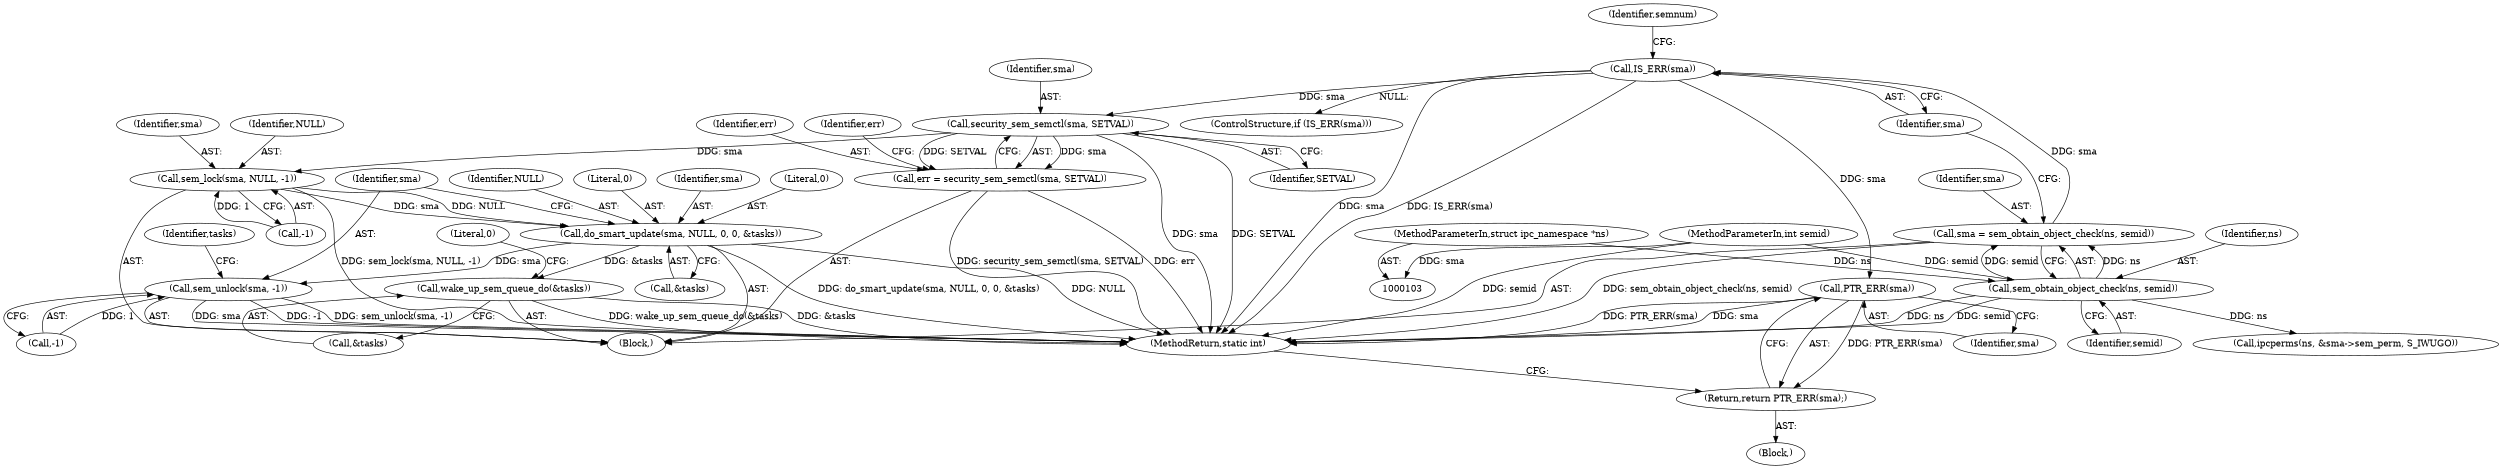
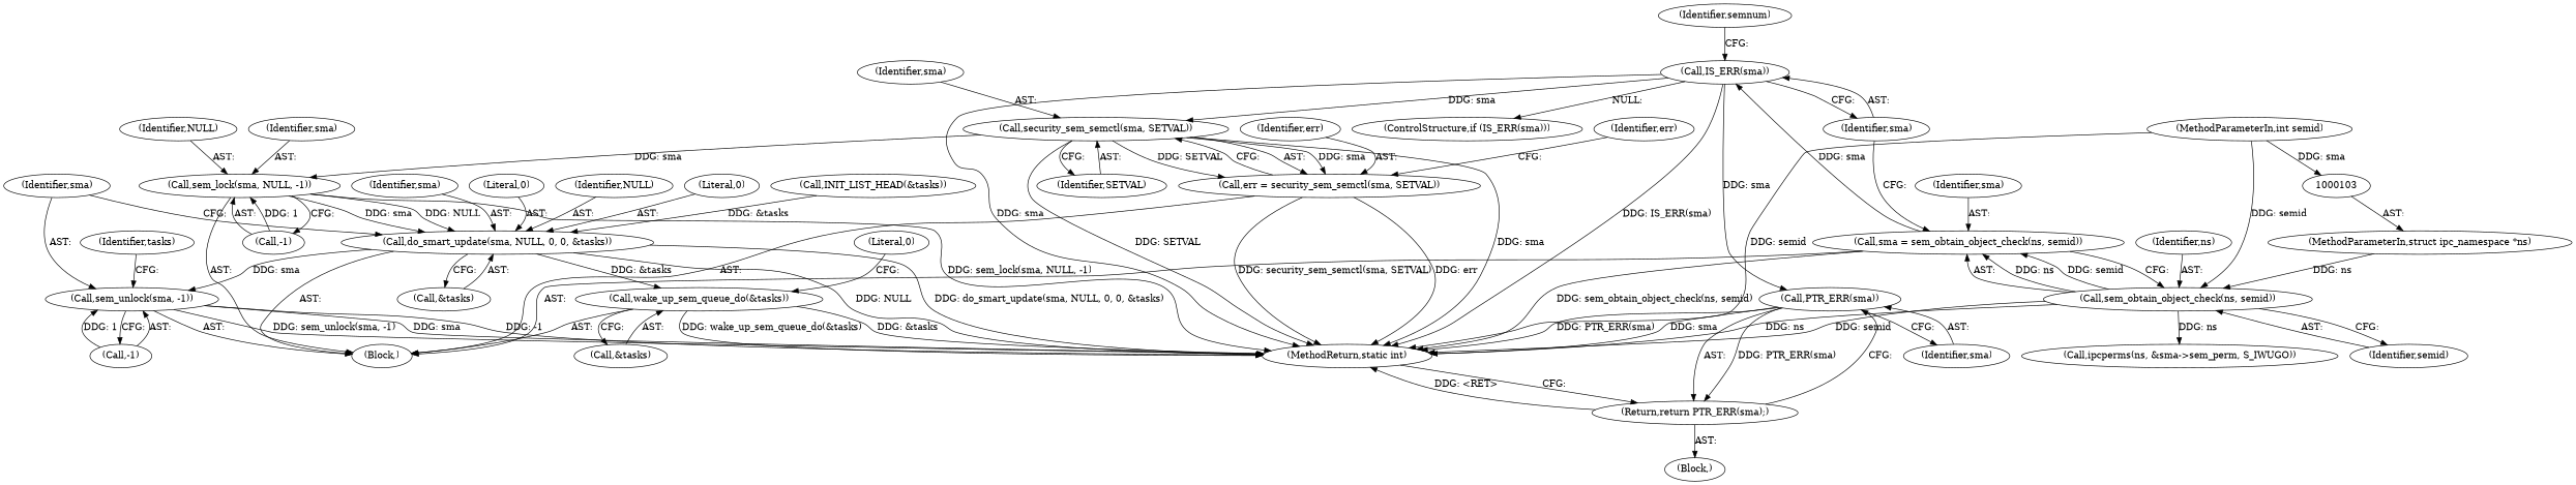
  digraph {
    n1 [label="(Call,IS_ERR(sma))"]
    n2 [label="(Call,PTR_ERR(sma))"]
    n3 [label="(Call,security_sem_semctl(sma, SETVAL))"]
    n4 [label="(ControlStructure,if (IS_ERR(sma)))"]
    n5 [label="(Identifier,sma)"]
    n6 [label="(MethodReturn,static int)"]
    n7 [label="(Return,return PTR_ERR(sma);)"]
    n8 [label="(Identifier,sma)"]
    n9 [label="(Call,err = security_sem_semctl(sma, SETVAL))"]
    n10 [label="(Call,sem_lock(sma, NULL, -1))"]
    n11 [label="(Identifier,SETVAL)"]
    n12 [label="(Call,sma = sem_obtain_object_check(ns, semid))"]
    n13 [label="(Call,sem_obtain_object_check(ns, semid))"]
    n14 [label="(Block,)"]
    n15 [label="(Call,ipcperms(ns, &sma->sem_perm, S_IWUGO))"]
    n16 [label="(Identifier,semid)"]
    n17 [label="(MethodParameterIn,struct ipc_namespace *ns)"]
    1000103
    n19 [label="(MethodParameterIn,int semid)"]
    n20 [label="(Block,)"]
    n21 [label="(Call,do_smart_update(sma, NULL, 0, 0, &tasks))"]
    n22 [label="(Call,-1)"]
    n23 [label="(Call,sem_unlock(sma, -1))"]
    n24 [label="(Call,wake_up_sem_queue_do(&tasks))"]
    n25 [label="(Call,&tasks)"]
    n26 [label="(Call,-1)"]
    n27 [label="(Call,&tasks)"]
+   n28 [label="(Call,INIT_LIST_HEAD(&tasks))"]
    n29 [label="(Identifier,sma)"]
    n30 [label="(Literal,0)"]
    n31 [label="(Identifier,sma)"]
    n32 [label="(Identifier,NULL)"]
    n33 [label="(Literal,0)"]
    n34 [label="(Identifier,tasks)"]
    n35 [label="(Identifier,sma)"]
    n36 [label="(Identifier,err)"]
    n37 [label="(Identifier,NULL)"]
    n38 [label="(Identifier,ns)"]
    n39 [label="(Literal,0)"]
    n40 [label="(Identifier,semnum)"]
    n41 [label="(Identifier,sma)"]
    n42 [label="(Identifier,sma)"]
    n43 [label="(Identifier,err)"]
    n1 -> n2 [label="DDG: sma"]
    n1 -> n3 [label="DDG: sma"]
    n1 -> n4 [label="NULL: "]
    n1 -> n5 [label="CFG: "]
    n1 -> n6 [label="DDG: sma"]
    n1 -> n6 [label="DDG: IS_ERR(sma)"]
    n2 -> n6 [label="DDG: PTR_ERR(sma)"]
    n2 -> n6 [label="DDG: sma"]
    n2 -> n7 [label="AST: "]
    n2 -> n7 [label="DDG: PTR_ERR(sma)"]
    n2 -> n8 [label="CFG: "]
    n3 -> n6 [label="DDG: sma"]
    n3 -> n6 [label="DDG: SETVAL"]
    n3 -> n9 [label="AST: "]
    n3 -> n9 [label="DDG: sma"]
    n3 -> n9 [label="DDG: SETVAL"]
    n3 -> n10 [label="DDG: sma"]
    n3 -> n11 [label="CFG: "]
    n5 -> n1 [label="AST: "]
    n5 -> n12 [label="CFG: "]
    n6 -> n7 [label="CFG: "]
    n7 -> n2 [label="CFG: "]
+   n7 -> n6 [label="DDG: <RET>"]
    n7 -> n20 [label="AST: "]
    n8 -> n2 [label="AST: "]
    n9 -> n3 [label="CFG: "]
    n9 -> n6 [label="DDG: security_sem_semctl(sma, SETVAL)"]
    n9 -> n6 [label="DDG: err"]
    n9 -> n14 [label="AST: "]
    n10 -> n6 [label="DDG: sem_lock(sma, NULL, -1)"]
    n10 -> n14 [label="AST: "]
    n10 -> n21 [label="DDG: sma"]
    n10 -> n21 [label="DDG: NULL"]
    n10 -> n22 [label="CFG: "]
    n11 -> n3 [label="AST: "]
    n12 -> n1 [label="DDG: sma"]
    n12 -> n6 [label="DDG: sem_obtain_object_check(ns, semid)"]
    n12 -> n13 [label="CFG: "]
    n12 -> n14 [label="AST: "]
    n13 -> n6 [label="DDG: ns"]
    n13 -> n6 [label="DDG: semid"]
    n13 -> n12 [label="AST: "]
    n13 -> n12 [label="DDG: ns"]
    n13 -> n12 [label="DDG: semid"]
    n13 -> n15 [label="DDG: ns"]
    n13 -> n16 [label="CFG: "]
    n16 -> n13 [label="AST: "]
    n17 -> n13 [label="DDG: ns"]
-   n17 -> 1000103 [label="AST: "]
+   1000103 -> n17 [label="AST: "]
    n19 -> n6 [label="DDG: semid"]
    n19 -> n13 [label="DDG: semid"]
    n19 -> 1000103 [label="DDG: sma"]
    n21 -> n6 [label="DDG: NULL"]
    n21 -> n6 [label="DDG: do_smart_update(sma, NULL, 0, 0, &tasks)"]
    n21 -> n14 [label="AST: "]
    n21 -> n23 [label="DDG: sma"]
    n21 -> n24 [label="DDG: &tasks"]
    n21 -> n25 [label="CFG: "]
    n22 -> n10 [label="AST: "]
    n22 -> n10 [label="DDG: 1"]
    n23 -> n6 [label="DDG: sma"]
    n23 -> n6 [label="DDG: -1"]
    n23 -> n6 [label="DDG: sem_unlock(sma, -1)"]
    n23 -> n14 [label="AST: "]
    n23 -> n26 [label="CFG: "]
    n24 -> n6 [label="DDG: wake_up_sem_queue_do(&tasks)"]
    n24 -> n6 [label="DDG: &tasks"]
    n24 -> n14 [label="AST: "]
    n24 -> n27 [label="CFG: "]
    n25 -> n21 [label="AST: "]
    n26 -> n23 [label="AST: "]
    n26 -> n23 [label="DDG: 1"]
    n27 -> n24 [label="AST: "]
+   n28 -> n21 [label="DDG: &tasks"]
    n29 -> n21 [label="AST: "]
    n30 -> n21 [label="AST: "]
    n31 -> n10 [label="AST: "]
    n32 -> n21 [label="AST: "]
    n33 -> n21 [label="AST: "]
    n34 -> n23 [label="CFG: "]
    n35 -> n12 [label="AST: "]
    n36 -> n9 [label="AST: "]
    n37 -> n10 [label="AST: "]
    n38 -> n13 [label="AST: "]
    n39 -> n24 [label="CFG: "]
    n40 -> n1 [label="CFG: "]
    n41 -> n3 [label="AST: "]
    n42 -> n21 [label="CFG: "]
    n42 -> n23 [label="AST: "]
    n43 -> n9 [label="CFG: "]
  }
